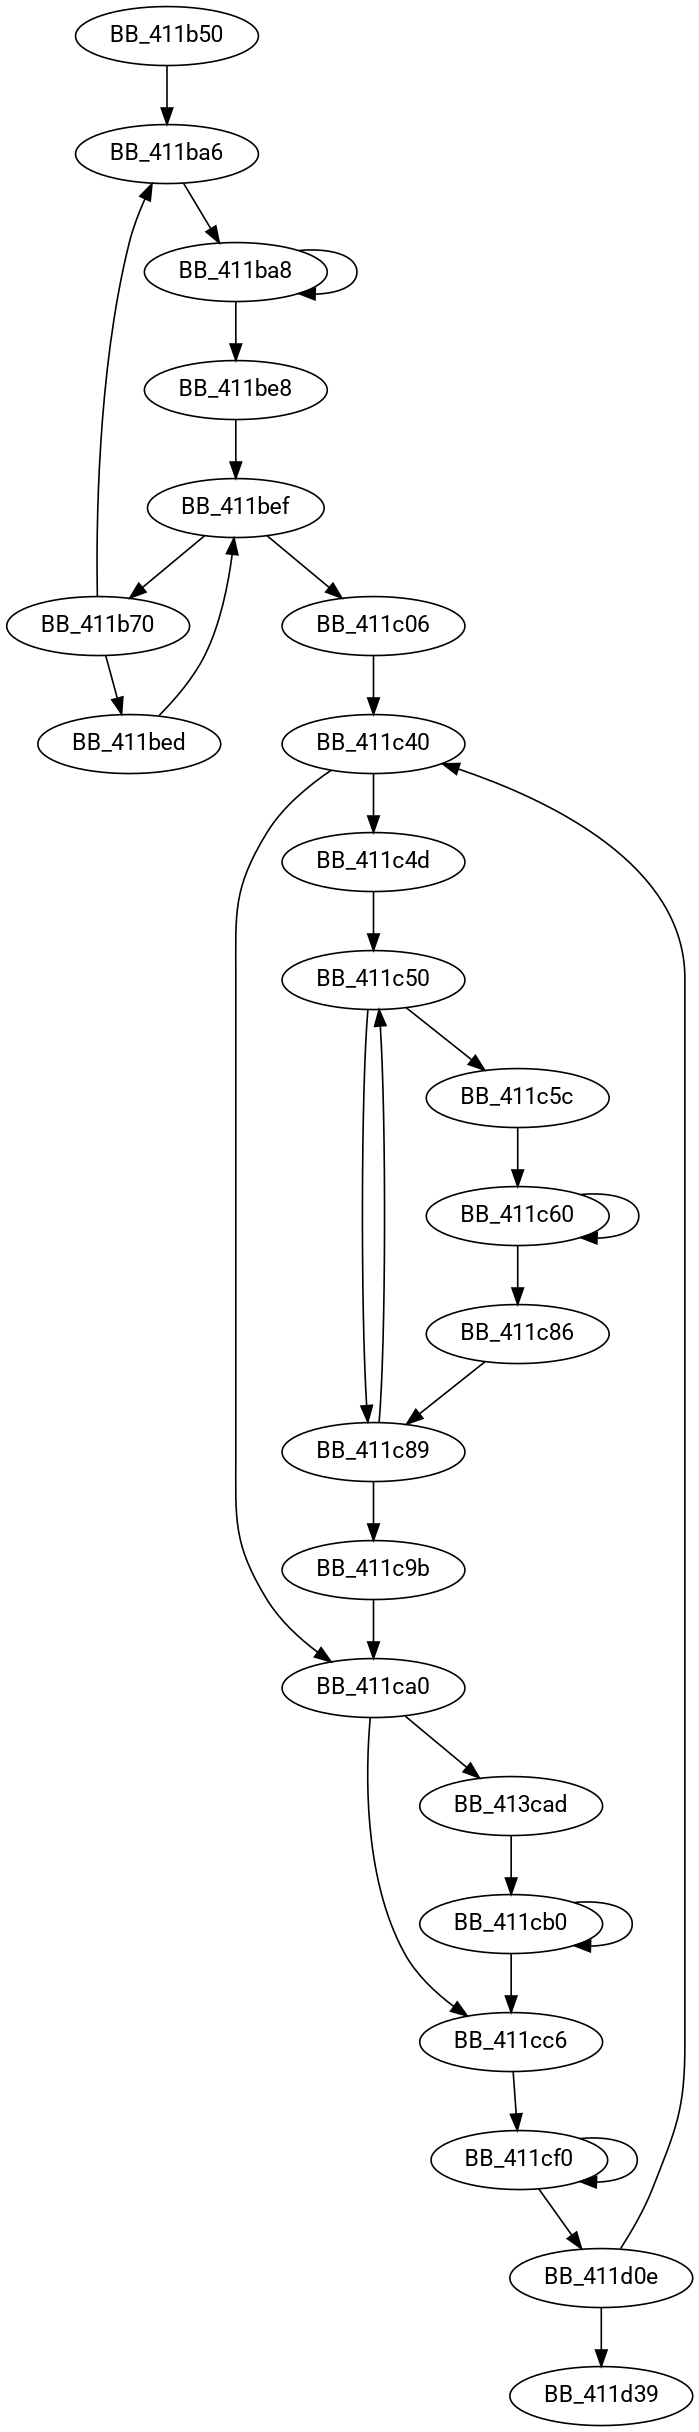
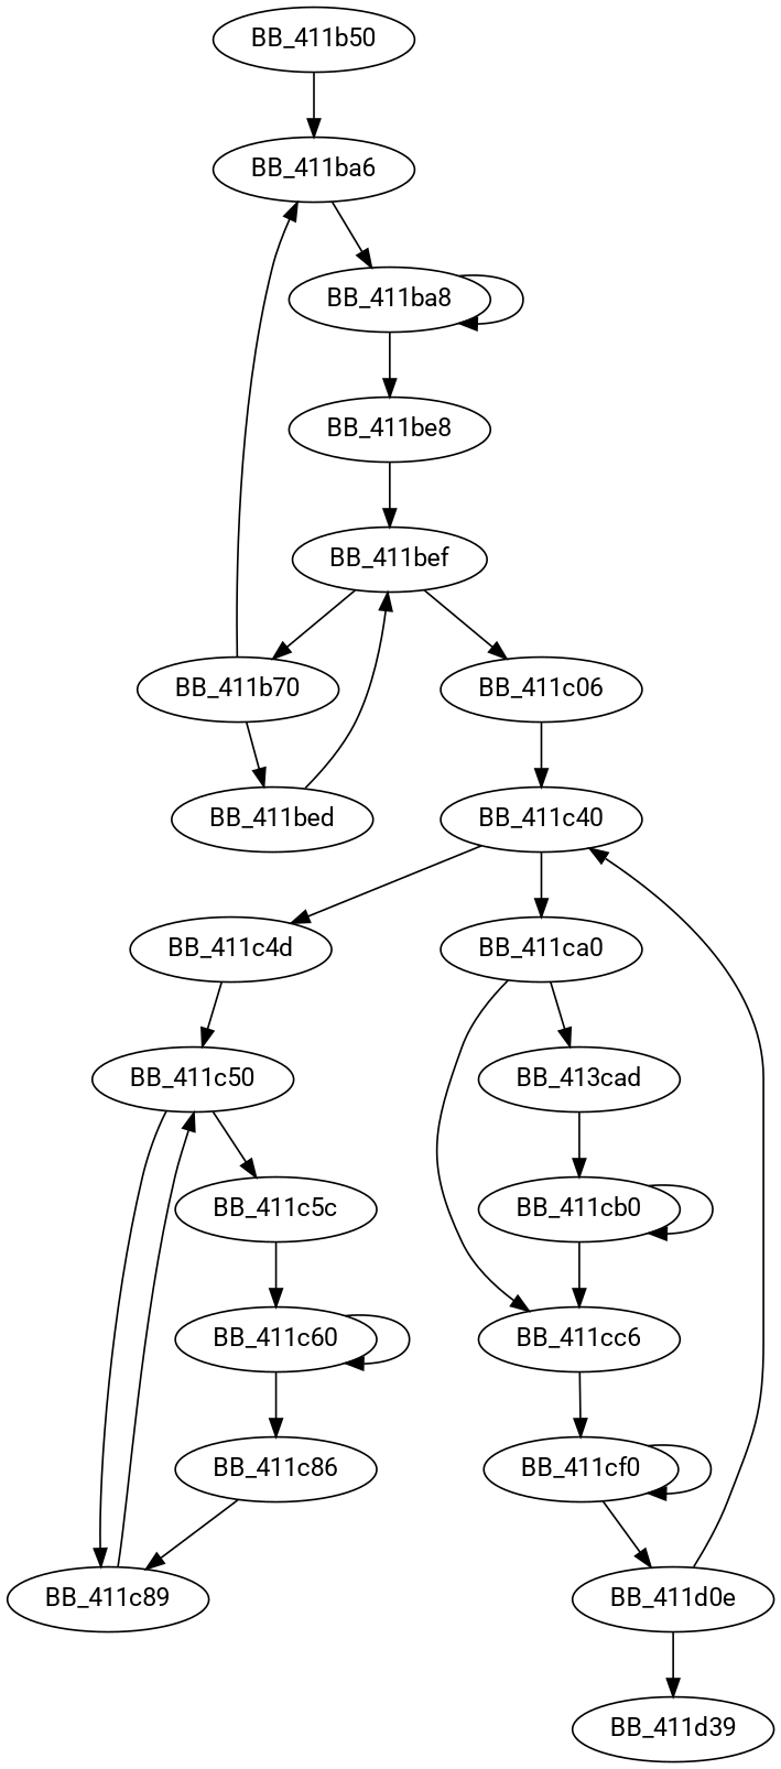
  digraph {
    fontname=Roboto
    node [fontname=Roboto]
    edge [fontname=Roboto]
    BB_411b50
    BB_411ba6
    BB_411b70
    BB_411bed
    BB_411ba8
    BB_411bef
    BB_411be8
    BB_411c06
    BB_411c40
    BB_411c4d
    BB_411ca0
    BB_411c50
    n13 [label=BB_413cad]
    BB_411cc6
    BB_411c5c
    BB_411c89
    BB_411cb0
    BB_411cf0
    BB_411c60
-   BB_411c9b
    BB_411c86
    BB_411d0e
    BB_411d39
    BB_411b50 -> BB_411ba6
    BB_411ba6 -> BB_411ba8
    BB_411b70 -> BB_411ba6
    BB_411b70 -> BB_411bed
    BB_411bed -> BB_411bef
    BB_411ba8 -> BB_411ba8
    BB_411ba8 -> BB_411be8
    BB_411bef -> BB_411b70
    BB_411bef -> BB_411c06
    BB_411be8 -> BB_411bef
    BB_411c06 -> BB_411c40
    BB_411c40 -> BB_411c4d
    BB_411c40 -> BB_411ca0
    BB_411c4d -> BB_411c50
    BB_411ca0 -> n13
    BB_411ca0 -> BB_411cc6
    BB_411c50 -> BB_411c5c
    BB_411c50 -> BB_411c89
    n13 -> BB_411cb0
    BB_411cc6 -> BB_411cf0
    BB_411c5c -> BB_411c60
    BB_411c89 -> BB_411c50
-   BB_411c89 -> BB_411c9b
    BB_411cb0 -> BB_411cc6
    BB_411cb0 -> BB_411cb0
    BB_411cf0 -> BB_411cf0
    BB_411cf0 -> BB_411d0e
    BB_411c60 -> BB_411c60
    BB_411c60 -> BB_411c86
-   BB_411c9b -> BB_411ca0
    BB_411c86 -> BB_411c89
    BB_411d0e -> BB_411c40
    BB_411d0e -> BB_411d39
  }
